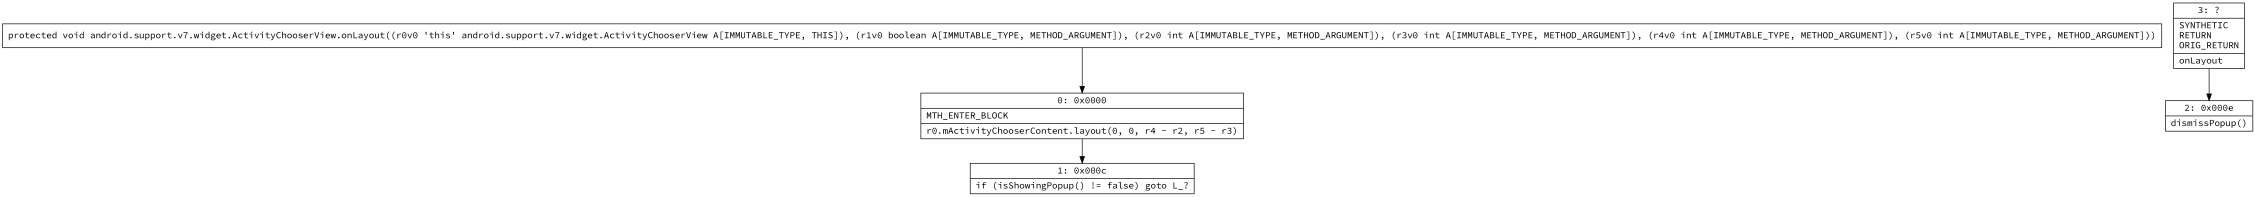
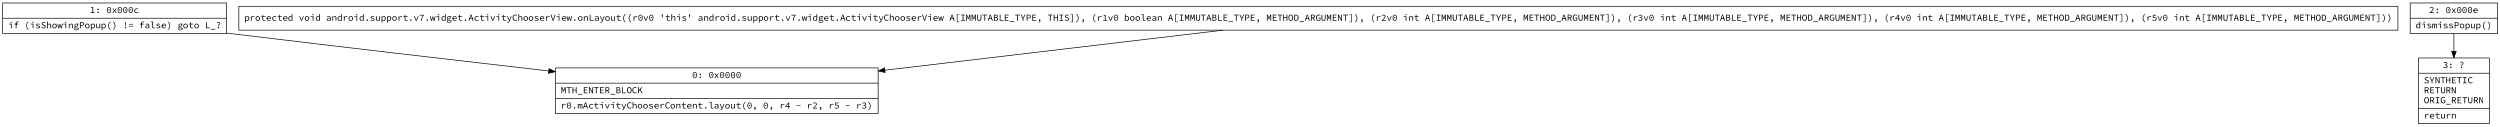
  digraph {
    fontname="Source Code Pro"
    node [fontname="Source Code Pro" shape=record]
    edge [fontname="Source Code Pro"]
    n1 [label="{0\:\ 0x0000|MTH_ENTER_BLOCK\l|r0.mActivityChooserContent.layout(0, 0, r4 \- r2, r5 \- r3)\l}"]
    n2 [label="{1\:\ 0x000c|if (isShowingPopup() != false) goto L_?\l}"]
    n3 [label="{2\:\ 0x000e|dismissPopup()\l}"]
-   n4 [label="{3\:\ ?|SYNTHETIC\lRETURN\lORIG_RETURN\l|onLayout\l}"]
+   n4 [label="{3\:\ ?|SYNTHETIC\lRETURN\lORIG_RETURN\l|return\l}"]
    n5 [label="{protected void android.support.v7.widget.ActivityChooserView.onLayout((r0v0 'this' android.support.v7.widget.ActivityChooserView A[IMMUTABLE_TYPE, THIS]), (r1v0 boolean A[IMMUTABLE_TYPE, METHOD_ARGUMENT]), (r2v0 int A[IMMUTABLE_TYPE, METHOD_ARGUMENT]), (r3v0 int A[IMMUTABLE_TYPE, METHOD_ARGUMENT]), (r4v0 int A[IMMUTABLE_TYPE, METHOD_ARGUMENT]), (r5v0 int A[IMMUTABLE_TYPE, METHOD_ARGUMENT])) }"]
-   n1 -> n2
-   n4 -> n3
+   n2 -> n1
+   n3 -> n4
    n5 -> n1
  }
